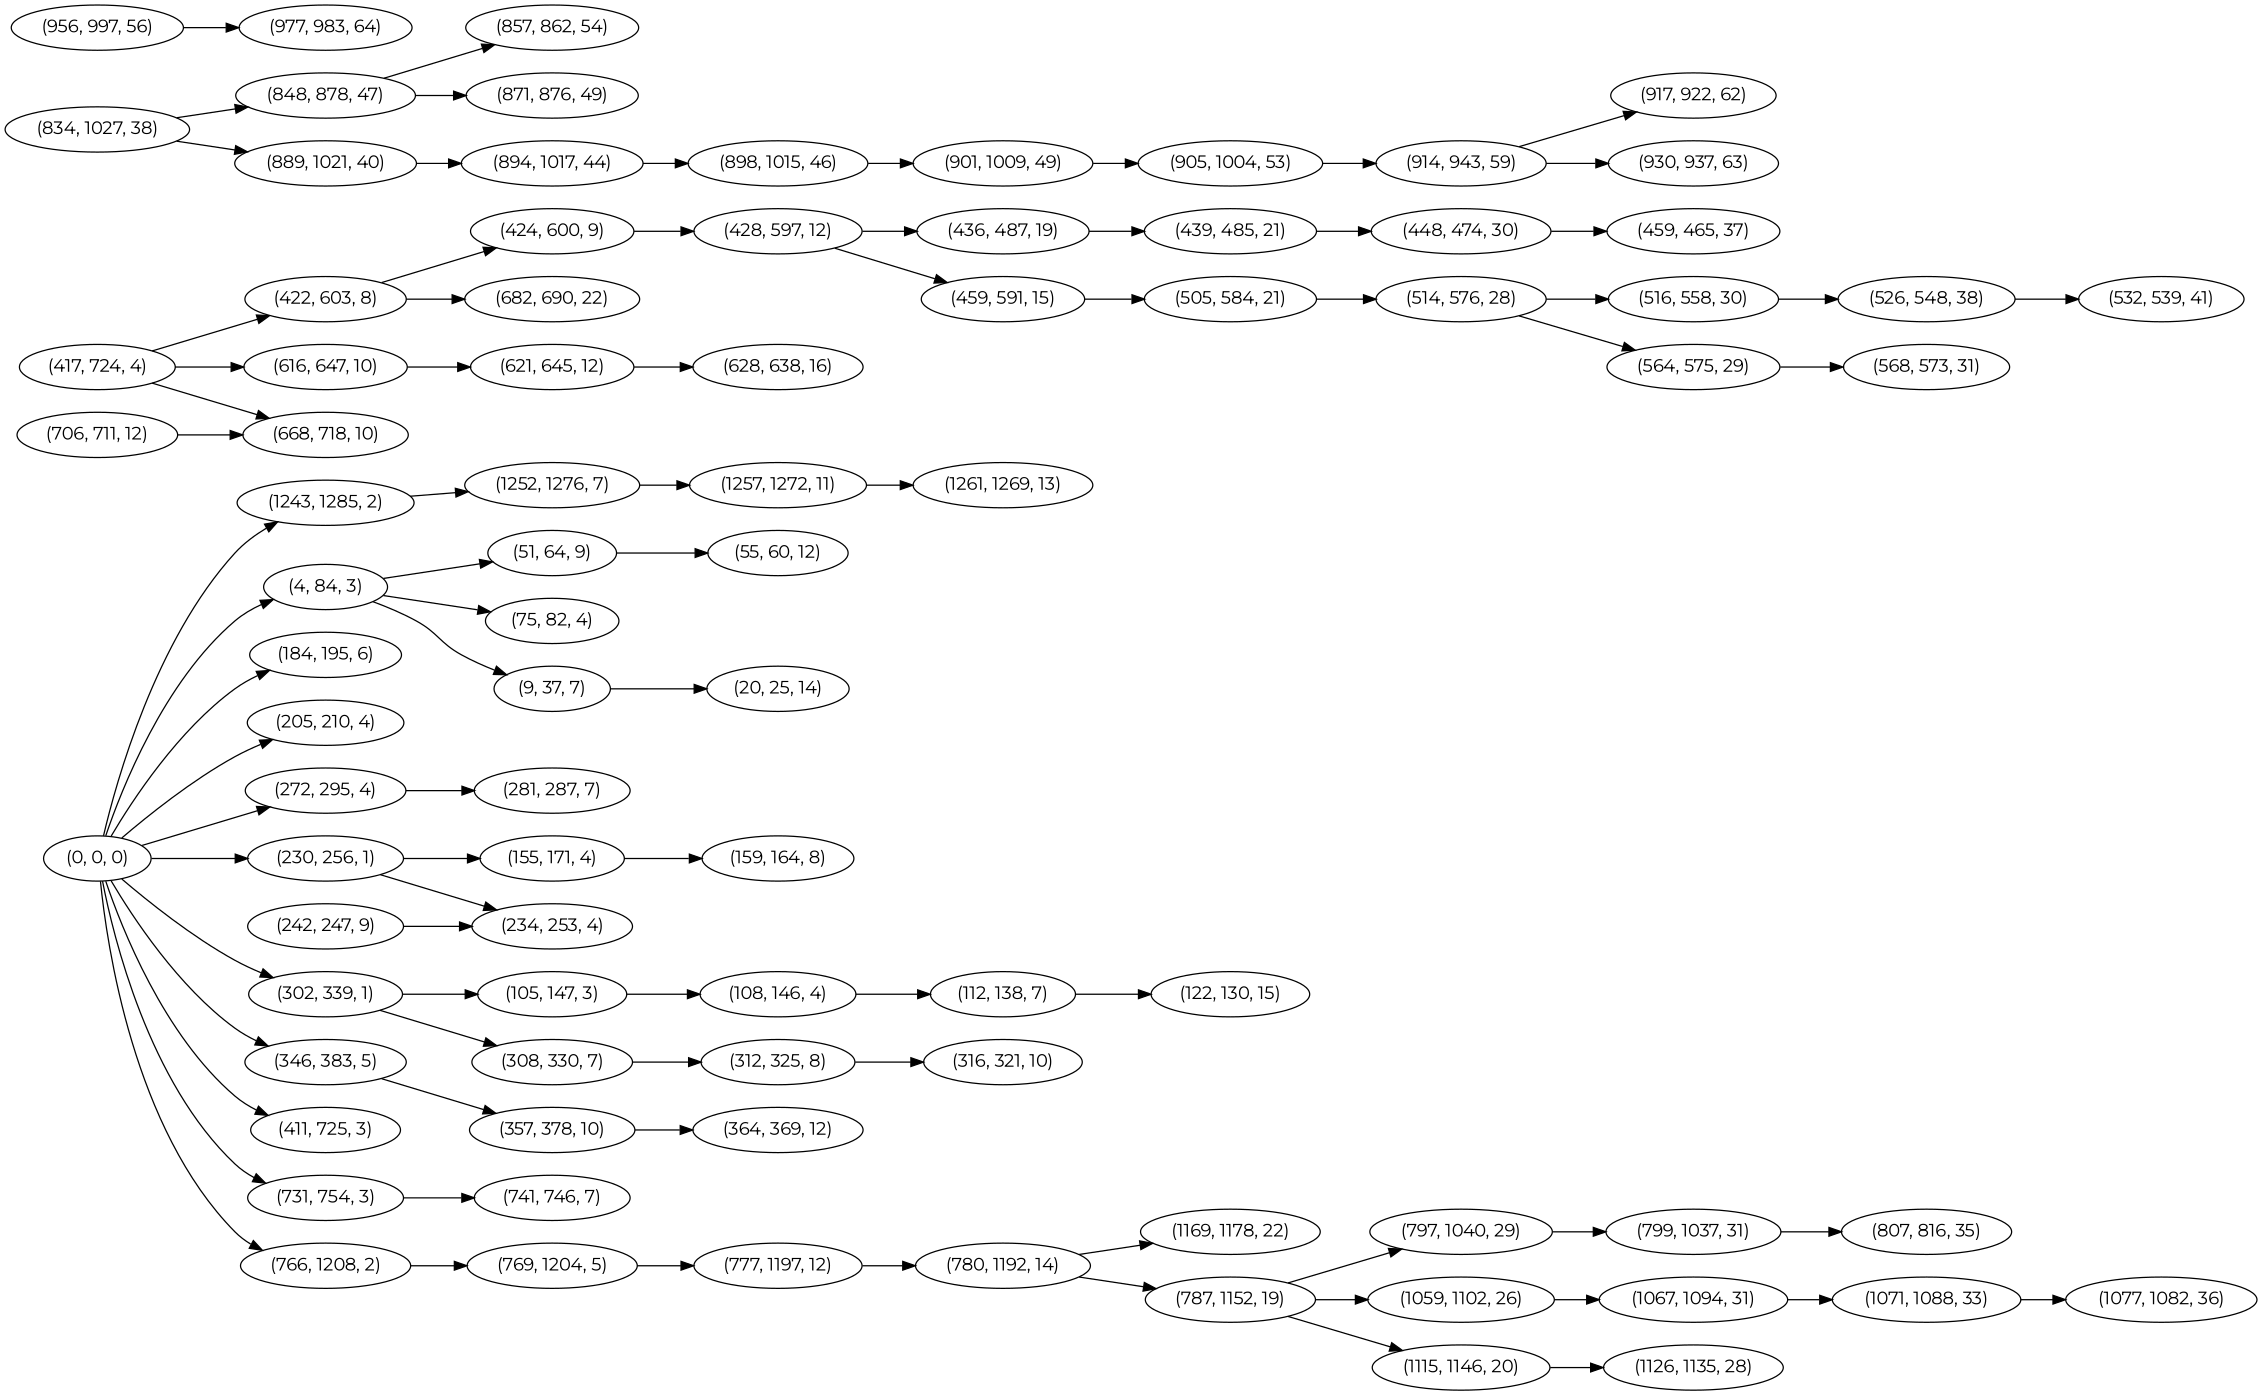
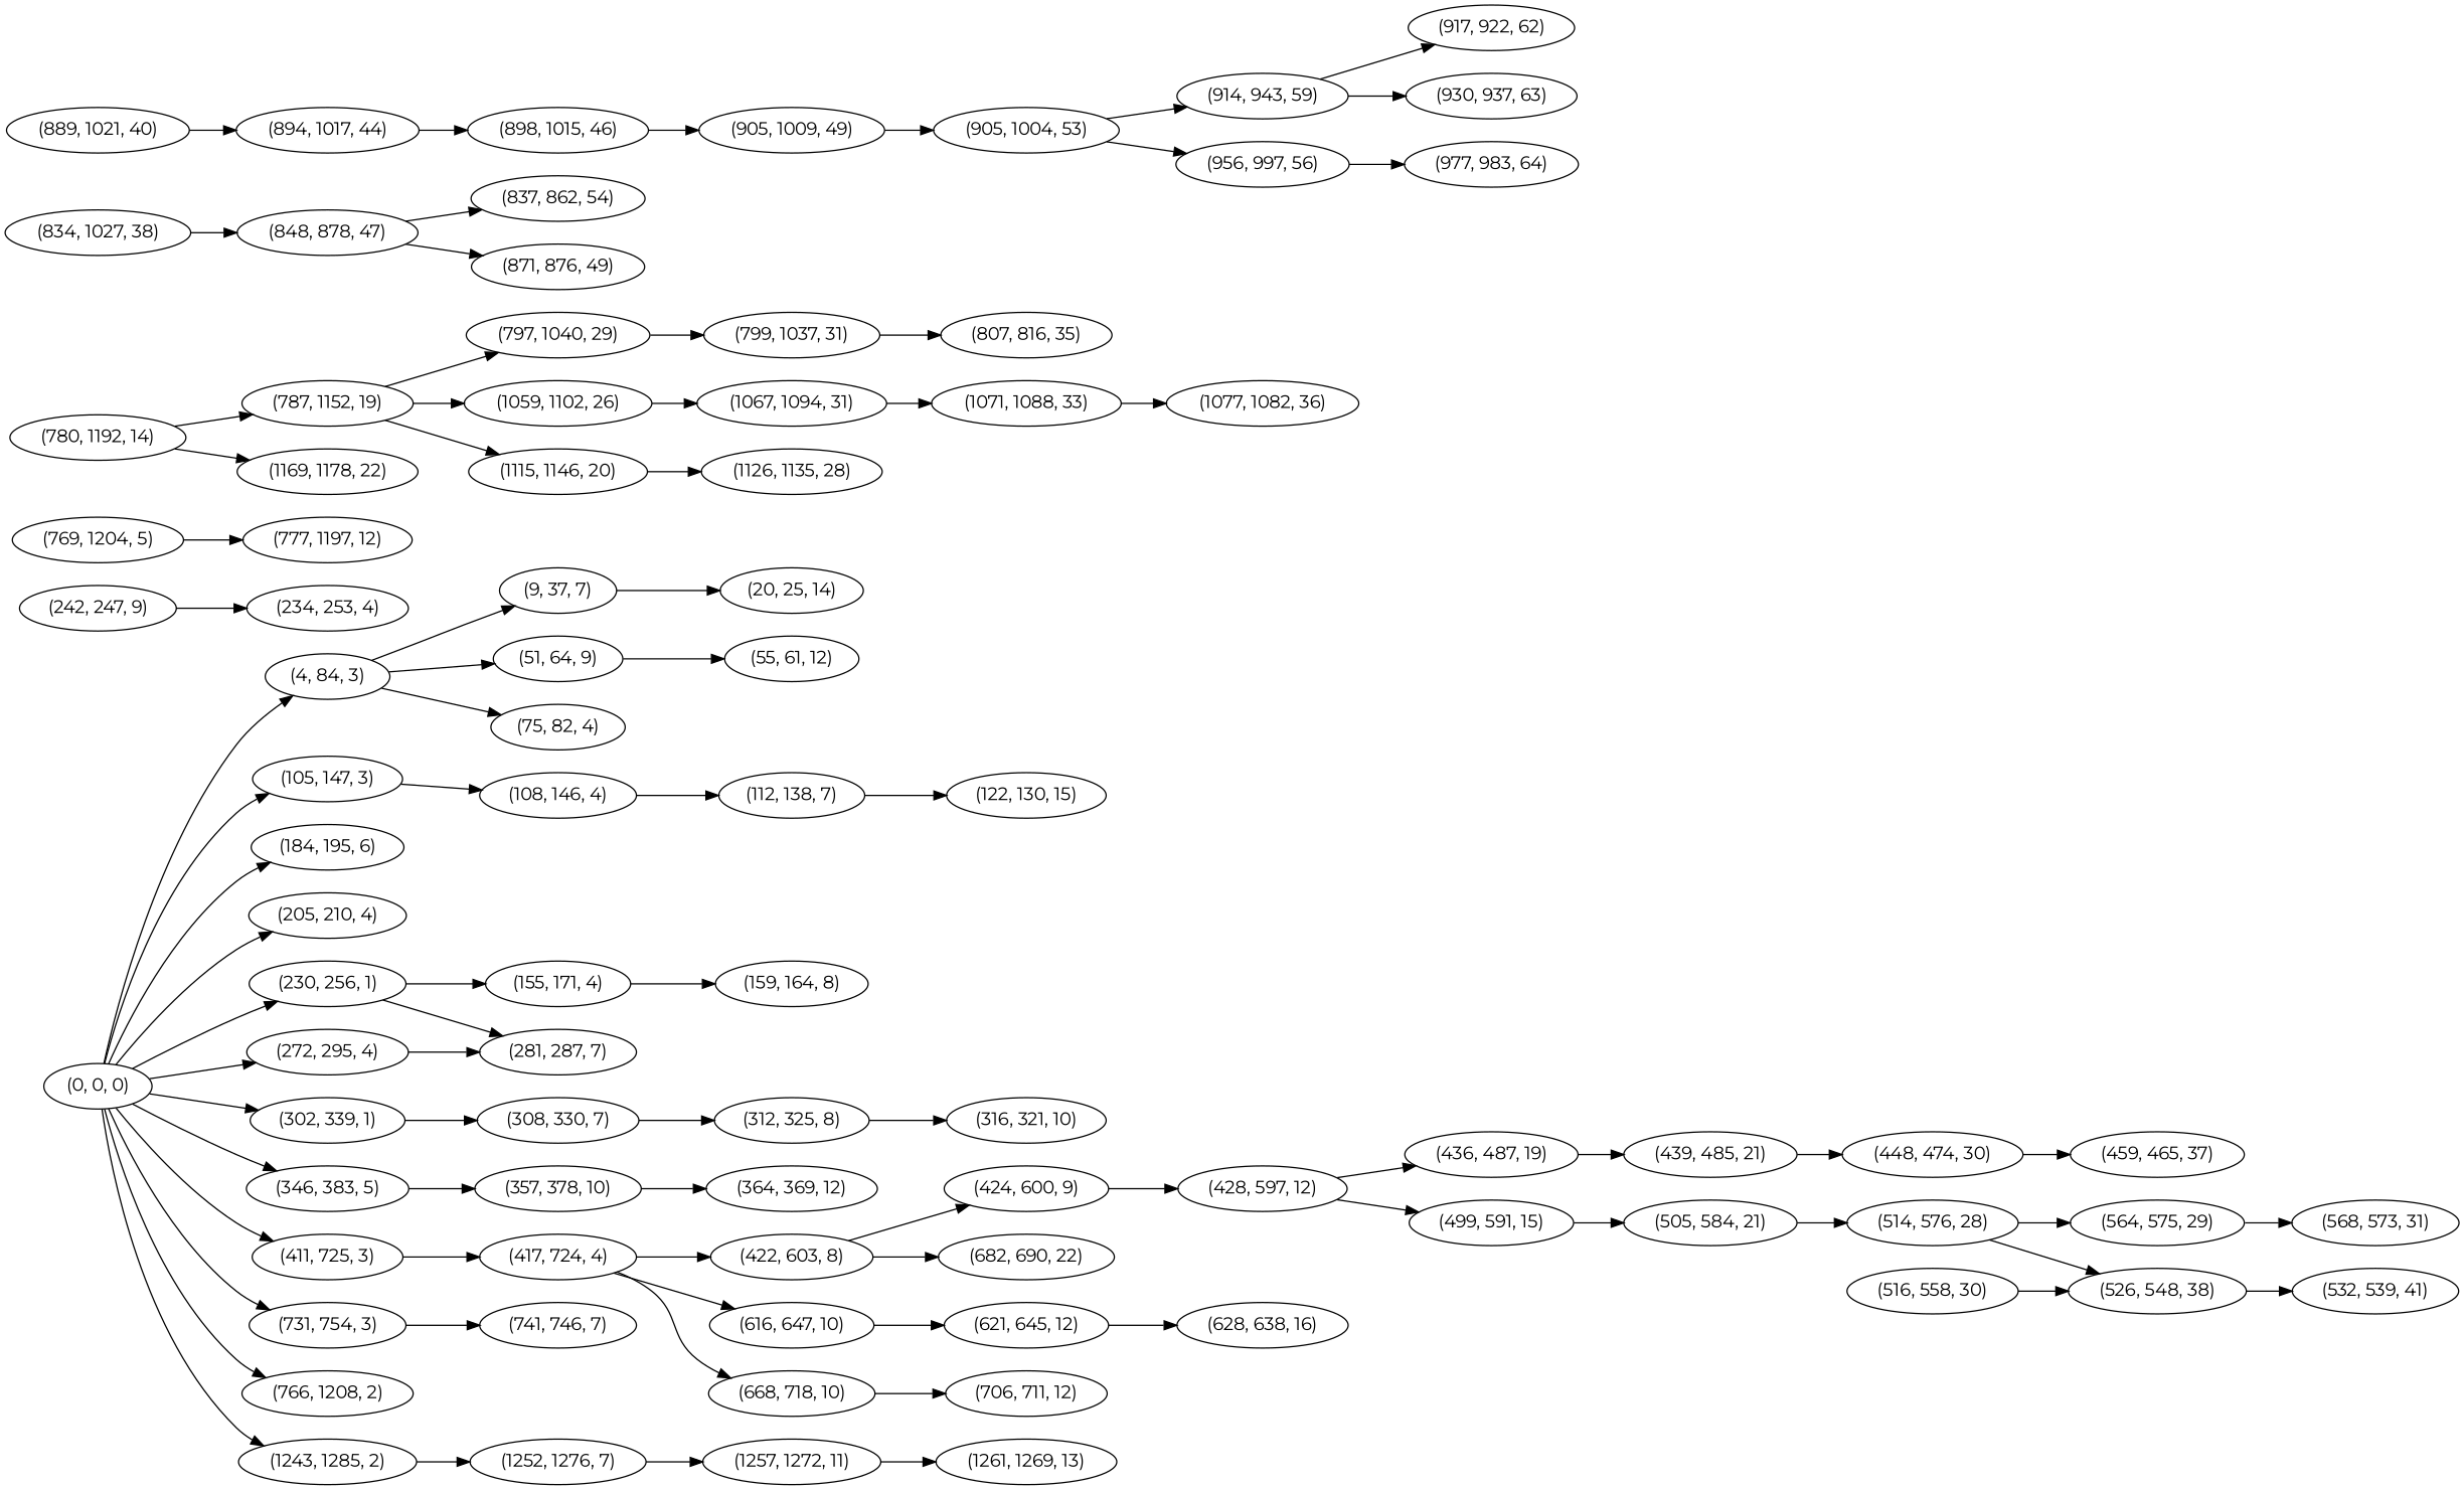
  digraph {
    fontname=Montserrat
    rankdir=LR
    node [fontname=Montserrat]
    edge [fontname=Montserrat]
    "(0, 0, 0)"
    "(4, 84, 3)"
    "(105, 147, 3)"
    "(184, 195, 6)"
    "(205, 210, 4)"
    "(230, 256, 1)"
    "(272, 295, 4)"
    "(302, 339, 1)"
    "(346, 383, 5)"
    "(411, 725, 3)"
    "(731, 754, 3)"
    "(766, 1208, 2)"
    "(1243, 1285, 2)"
    "(9, 37, 7)"
    "(51, 64, 9)"
    "(75, 82, 4)"
    "(108, 146, 4)"
    "(155, 171, 4)"
    "(159, 164, 8)"
    "(234, 253, 4)"
    "(281, 287, 7)"
    "(308, 330, 7)"
    "(357, 378, 10)"
    "(417, 724, 4)"
    "(741, 746, 7)"
    "(769, 1204, 5)"
    "(1252, 1276, 7)"
    "(20, 25, 14)"
-   "(55, 60, 12)"
+   "(55, 60, 12)" [label="(55, 61, 12)"]
    "(112, 138, 7)"
    "(122, 130, 15)"
    "(242, 247, 9)"
    "(312, 325, 8)"
    "(316, 321, 10)"
    "(364, 369, 12)"
    "(422, 603, 8)"
    "(616, 647, 10)"
    "(668, 718, 10)"
    "(424, 600, 9)"
    "(682, 690, 22)"
    "(621, 645, 12)"
    "(706, 711, 12)"
    "(428, 597, 12)"
    "(436, 487, 19)"
-   "(499, 591, 15)" [label="(459, 591, 15)"]
+   "(499, 591, 15)"
    "(439, 485, 21)"
    "(505, 584, 21)"
    "(448, 474, 30)"
    "(459, 465, 37)"
    "(514, 576, 28)"
    "(516, 558, 30)"
    "(564, 575, 29)"
    "(526, 548, 38)"
    "(568, 573, 31)"
    "(532, 539, 41)"
    "(628, 638, 16)"
    "(777, 1197, 12)"
    "(780, 1192, 14)"
    "(787, 1152, 19)"
    "(1169, 1178, 22)"
    "(797, 1040, 29)"
    "(1059, 1102, 26)"
    "(1115, 1146, 20)"
    "(799, 1037, 31)"
    "(1067, 1094, 31)"
    "(1126, 1135, 28)"
    "(807, 816, 35)"
    "(834, 1027, 38)"
    "(848, 878, 47)"
    "(889, 1021, 40)"
-   "(857, 862, 54)"
+   "(857, 862, 54)" [label="(837, 862, 54)"]
    "(871, 876, 49)"
    "(894, 1017, 44)"
    "(898, 1015, 46)"
-   "(901, 1009, 49)"
+   "(901, 1009, 49)" [label="(905, 1009, 49)"]
    "(905, 1004, 53)"
    "(914, 943, 59)"
    "(956, 997, 56)"
    "(917, 922, 62)"
    "(930, 937, 63)"
    "(977, 983, 64)"
    "(1071, 1088, 33)"
    "(1077, 1082, 36)"
    "(1257, 1272, 11)"
    "(1261, 1269, 13)"
    "(0, 0, 0)" -> "(4, 84, 3)"
-   "(302, 339, 1)" -> "(105, 147, 3)"
+   "(0, 0, 0)" -> "(105, 147, 3)"
    "(0, 0, 0)" -> "(184, 195, 6)"
    "(0, 0, 0)" -> "(205, 210, 4)"
    "(0, 0, 0)" -> "(230, 256, 1)"
    "(0, 0, 0)" -> "(272, 295, 4)"
    "(0, 0, 0)" -> "(302, 339, 1)"
    "(0, 0, 0)" -> "(346, 383, 5)"
    "(0, 0, 0)" -> "(411, 725, 3)"
    "(0, 0, 0)" -> "(731, 754, 3)"
    "(0, 0, 0)" -> "(766, 1208, 2)"
    "(0, 0, 0)" -> "(1243, 1285, 2)"
    "(4, 84, 3)" -> "(9, 37, 7)"
    "(4, 84, 3)" -> "(51, 64, 9)"
    "(4, 84, 3)" -> "(75, 82, 4)"
    "(105, 147, 3)" -> "(108, 146, 4)"
    "(230, 256, 1)" -> "(155, 171, 4)"
-   "(230, 256, 1)" -> "(234, 253, 4)"
+   "(230, 256, 1)" -> "(281, 287, 7)"
    "(272, 295, 4)" -> "(281, 287, 7)"
    "(302, 339, 1)" -> "(308, 330, 7)"
    "(346, 383, 5)" -> "(357, 378, 10)"
+   "(411, 725, 3)" -> "(417, 724, 4)"
    "(731, 754, 3)" -> "(741, 746, 7)"
-   "(766, 1208, 2)" -> "(769, 1204, 5)"
    "(1243, 1285, 2)" -> "(1252, 1276, 7)"
    "(9, 37, 7)" -> "(20, 25, 14)"
    "(51, 64, 9)" -> "(55, 60, 12)"
    "(108, 146, 4)" -> "(112, 138, 7)"
    "(155, 171, 4)" -> "(159, 164, 8)"
    "(308, 330, 7)" -> "(312, 325, 8)"
    "(357, 378, 10)" -> "(364, 369, 12)"
    "(417, 724, 4)" -> "(422, 603, 8)"
    "(417, 724, 4)" -> "(616, 647, 10)"
    "(417, 724, 4)" -> "(668, 718, 10)"
    "(769, 1204, 5)" -> "(777, 1197, 12)"
    "(1252, 1276, 7)" -> "(1257, 1272, 11)"
    "(112, 138, 7)" -> "(122, 130, 15)"
    "(242, 247, 9)" -> "(234, 253, 4)"
    "(312, 325, 8)" -> "(316, 321, 10)"
    "(422, 603, 8)" -> "(424, 600, 9)"
    "(422, 603, 8)" -> "(682, 690, 22)"
    "(616, 647, 10)" -> "(621, 645, 12)"
-   "(706, 711, 12)" -> "(668, 718, 10)"
+   "(668, 718, 10)" -> "(706, 711, 12)"
    "(424, 600, 9)" -> "(428, 597, 12)"
    "(621, 645, 12)" -> "(628, 638, 16)"
    "(428, 597, 12)" -> "(436, 487, 19)"
    "(428, 597, 12)" -> "(499, 591, 15)"
    "(436, 487, 19)" -> "(439, 485, 21)"
    "(499, 591, 15)" -> "(505, 584, 21)"
    "(439, 485, 21)" -> "(448, 474, 30)"
    "(505, 584, 21)" -> "(514, 576, 28)"
    "(448, 474, 30)" -> "(459, 465, 37)"
-   "(514, 576, 28)" -> "(516, 558, 30)"
+   "(514, 576, 28)" -> "(526, 548, 38)"
    "(514, 576, 28)" -> "(564, 575, 29)"
    "(516, 558, 30)" -> "(526, 548, 38)"
    "(564, 575, 29)" -> "(568, 573, 31)"
    "(526, 548, 38)" -> "(532, 539, 41)"
-   "(777, 1197, 12)" -> "(780, 1192, 14)"
    "(780, 1192, 14)" -> "(787, 1152, 19)"
    "(780, 1192, 14)" -> "(1169, 1178, 22)"
    "(787, 1152, 19)" -> "(797, 1040, 29)"
    "(787, 1152, 19)" -> "(1059, 1102, 26)"
    "(787, 1152, 19)" -> "(1115, 1146, 20)"
    "(797, 1040, 29)" -> "(799, 1037, 31)"
    "(1059, 1102, 26)" -> "(1067, 1094, 31)"
    "(1115, 1146, 20)" -> "(1126, 1135, 28)"
    "(799, 1037, 31)" -> "(807, 816, 35)"
    "(1067, 1094, 31)" -> "(1071, 1088, 33)"
    "(834, 1027, 38)" -> "(848, 878, 47)"
-   "(834, 1027, 38)" -> "(889, 1021, 40)"
    "(848, 878, 47)" -> "(857, 862, 54)"
    "(848, 878, 47)" -> "(871, 876, 49)"
    "(889, 1021, 40)" -> "(894, 1017, 44)"
    "(894, 1017, 44)" -> "(898, 1015, 46)"
    "(898, 1015, 46)" -> "(901, 1009, 49)"
    "(901, 1009, 49)" -> "(905, 1004, 53)"
    "(905, 1004, 53)" -> "(914, 943, 59)"
+   "(905, 1004, 53)" -> "(956, 997, 56)"
    "(914, 943, 59)" -> "(917, 922, 62)"
    "(914, 943, 59)" -> "(930, 937, 63)"
    "(956, 997, 56)" -> "(977, 983, 64)"
    "(1071, 1088, 33)" -> "(1077, 1082, 36)"
    "(1257, 1272, 11)" -> "(1261, 1269, 13)"
  }
